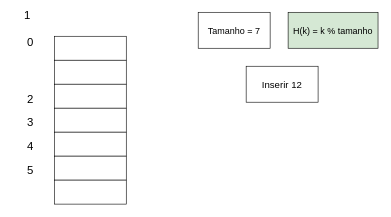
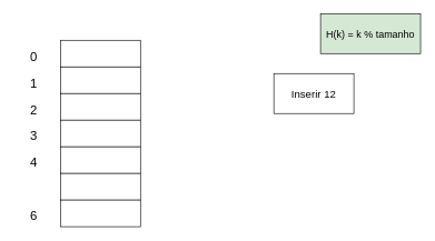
  <mxCell id="0" />
  <mxCell id="1" parent="0" />
  <mxCell id="2" value="" style="rounded=0;whiteSpace=wrap;html=1;" vertex="1" parent="1"><mxGeometry x="90" y="60" width="120" height="40" as="geometry" /></mxCell>
  <mxCell id="3" value="" style="rounded=0;whiteSpace=wrap;html=1;" vertex="1" parent="1"><mxGeometry x="90" y="100" width="120" height="40" as="geometry" /></mxCell>
  <mxCell id="4" value="" style="rounded=0;whiteSpace=wrap;html=1;" vertex="1" parent="1"><mxGeometry x="90" y="140" width="120" height="40" as="geometry" /></mxCell>
  <mxCell id="5" value="" style="rounded=0;whiteSpace=wrap;html=1;" vertex="1" parent="1"><mxGeometry x="90" y="180" width="120" height="40" as="geometry" /></mxCell>
  <mxCell id="6" value="" style="rounded=0;whiteSpace=wrap;html=1;" vertex="1" parent="1"><mxGeometry x="90" y="220" width="120" height="40" as="geometry" /></mxCell>
  <mxCell id="7" value="" style="rounded=0;whiteSpace=wrap;html=1;" vertex="1" parent="1"><mxGeometry x="90" y="260" width="120" height="40" as="geometry" /></mxCell>
  <mxCell id="8" value="" style="rounded=0;whiteSpace=wrap;html=1;" vertex="1" parent="1"><mxGeometry x="90" y="300" width="120" height="40" as="geometry" /></mxCell>
- <mxCell id="9" value="&lt;font style=&quot;font-size: 15px;&quot;&gt;Tamanho = 7&lt;/font&gt;" style="rounded=0;whiteSpace=wrap;html=1;" vertex="1" parent="1"><mxGeometry x="330" y="20" width="120" height="60" as="geometry" /></mxCell>
  <mxCell id="10" value="&lt;font style=&quot;font-size: 15px;&quot;&gt;H(k) = k % tamanho&lt;/font&gt;" style="rounded=0;whiteSpace=wrap;html=1;fillColor=#d5e8d4;" vertex="1" parent="1"><mxGeometry x="480" y="20" width="150" height="60" as="geometry" /></mxCell>
  <mxCell id="11" value="&lt;font style=&quot;font-size: 16px;&quot;&gt;Inserir 12&lt;/font&gt;" style="rounded=0;whiteSpace=wrap;html=1;" vertex="1" parent="1"><mxGeometry x="410" y="110" width="120" height="60" as="geometry" /></mxCell>
- <mxCell id="12" value="&lt;font style=&quot;font-size: 19px;&quot;&gt;0&lt;/font&gt;" style="text;html=1;align=center;verticalAlign=middle;whiteSpace=wrap;rounded=0;" vertex="1" parent="1"><mxGeometry x="20" y="55" width="60" height="30" as="geometry" /></mxCell>
- <mxCell id="13" value="&lt;font style=&quot;font-size: 19px;&quot;&gt;1&lt;/font&gt;" style="text;html=1;align=center;verticalAlign=middle;whiteSpace=wrap;rounded=0;" vertex="1" parent="1"><mxGeometry x="15" y="10" width="60" height="30" as="geometry" /></mxCell>
+ <mxCell id="12" value="&lt;font style=&quot;font-size: 19px;&quot;&gt;0&lt;/font&gt;" style="text;html=1;align=center;verticalAlign=middle;whiteSpace=wrap;rounded=0;" vertex="1" parent="1"><mxGeometry x="20" y="70" width="60" height="30" as="geometry" /></mxCell>
+ <mxCell id="13" value="&lt;font style=&quot;font-size: 19px;&quot;&gt;1&lt;/font&gt;" style="text;html=1;align=center;verticalAlign=middle;whiteSpace=wrap;rounded=0;" vertex="1" parent="1"><mxGeometry x="20" y="110" width="60" height="30" as="geometry" /></mxCell>
  <mxCell id="14" value="&lt;font style=&quot;font-size: 19px;&quot;&gt;2&lt;/font&gt;" style="text;html=1;align=center;verticalAlign=middle;whiteSpace=wrap;rounded=0;" vertex="1" parent="1"><mxGeometry x="20" y="150" width="60" height="30" as="geometry" /></mxCell>
  <mxCell id="15" value="&lt;font style=&quot;font-size: 19px;&quot;&gt;3&lt;/font&gt;" style="text;html=1;align=center;verticalAlign=middle;whiteSpace=wrap;rounded=0;" vertex="1" parent="1"><mxGeometry x="20" y="190" width="60" height="30" as="geometry" /></mxCell>
  <mxCell id="16" value="&lt;font style=&quot;font-size: 19px;&quot;&gt;4&lt;/font&gt;" style="text;html=1;align=center;verticalAlign=middle;whiteSpace=wrap;rounded=0;" vertex="1" parent="1"><mxGeometry x="20" y="230" width="60" height="30" as="geometry" /></mxCell>
- <mxCell id="17" value="&lt;font style=&quot;font-size: 19px;&quot;&gt;5&lt;/font&gt;" style="text;html=1;align=center;verticalAlign=middle;whiteSpace=wrap;rounded=0;" vertex="1" parent="1"><mxGeometry x="20" y="270" width="60" height="30" as="geometry" /></mxCell>
+ <mxCell id="18" value="&lt;font style=&quot;font-size: 19px;&quot;&gt;6&lt;/font&gt;" style="text;html=1;align=center;verticalAlign=middle;whiteSpace=wrap;rounded=0;" vertex="1" parent="1"><mxGeometry x="20" y="310" width="60" height="30" as="geometry" /></mxCell>
